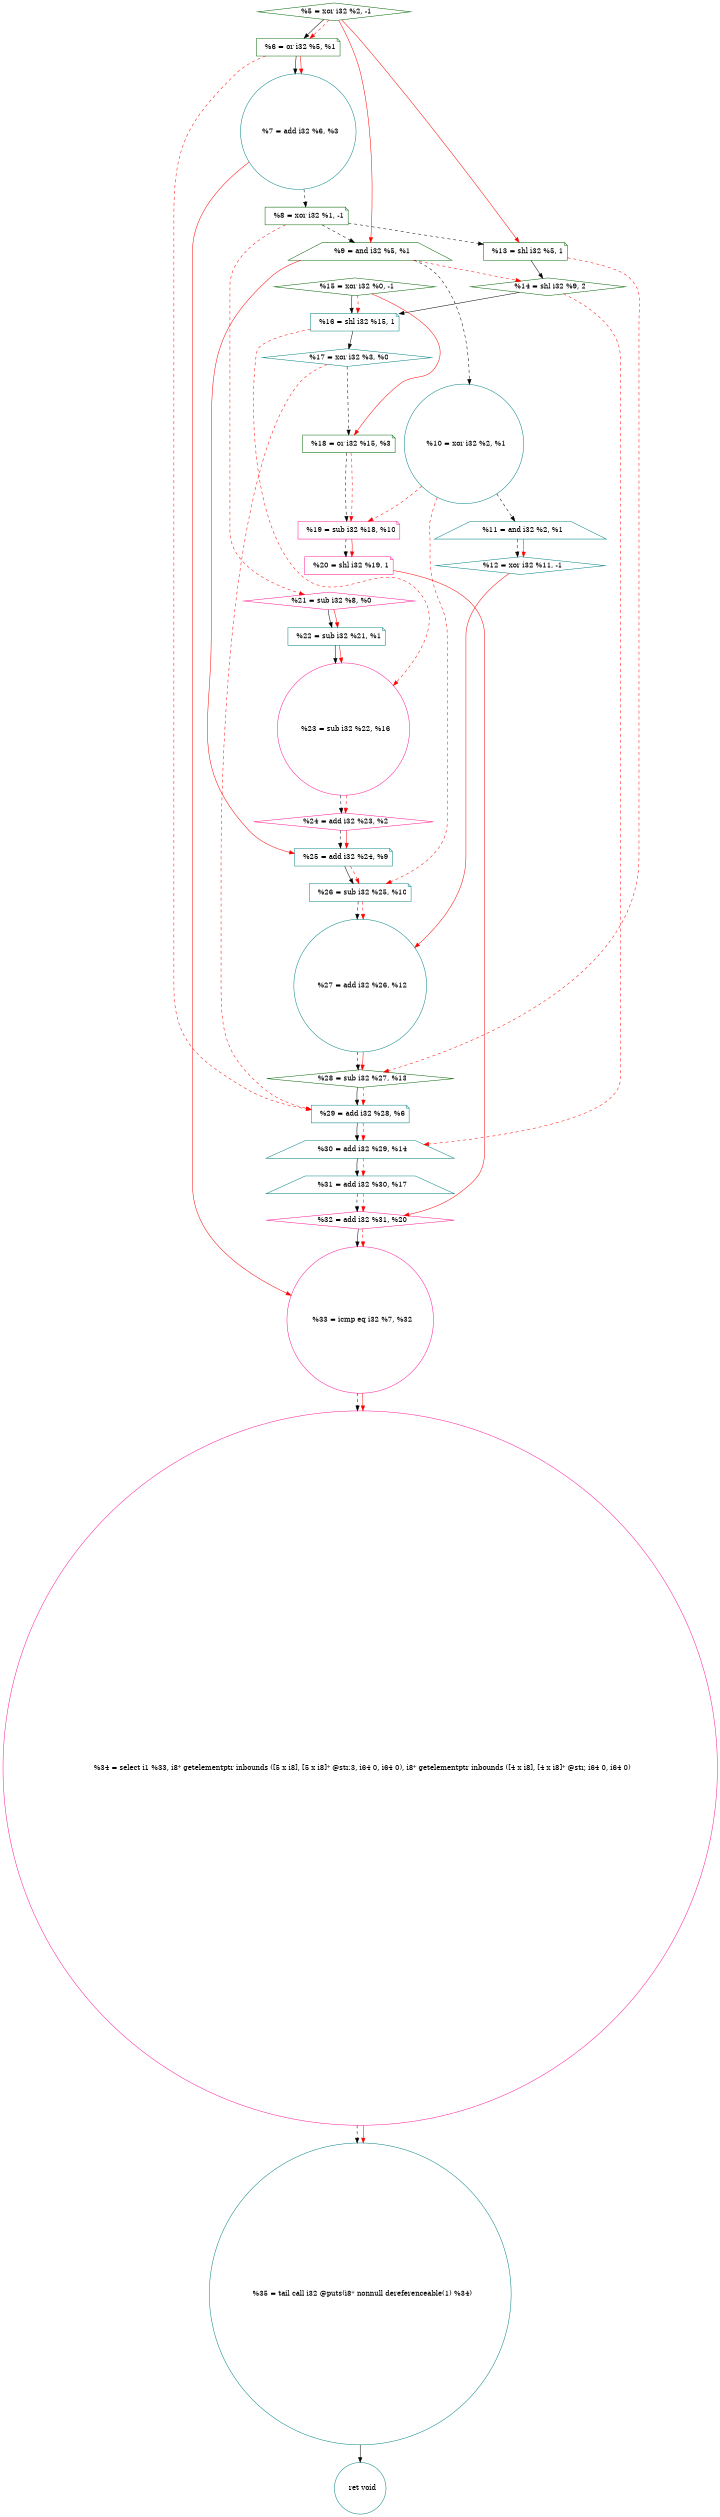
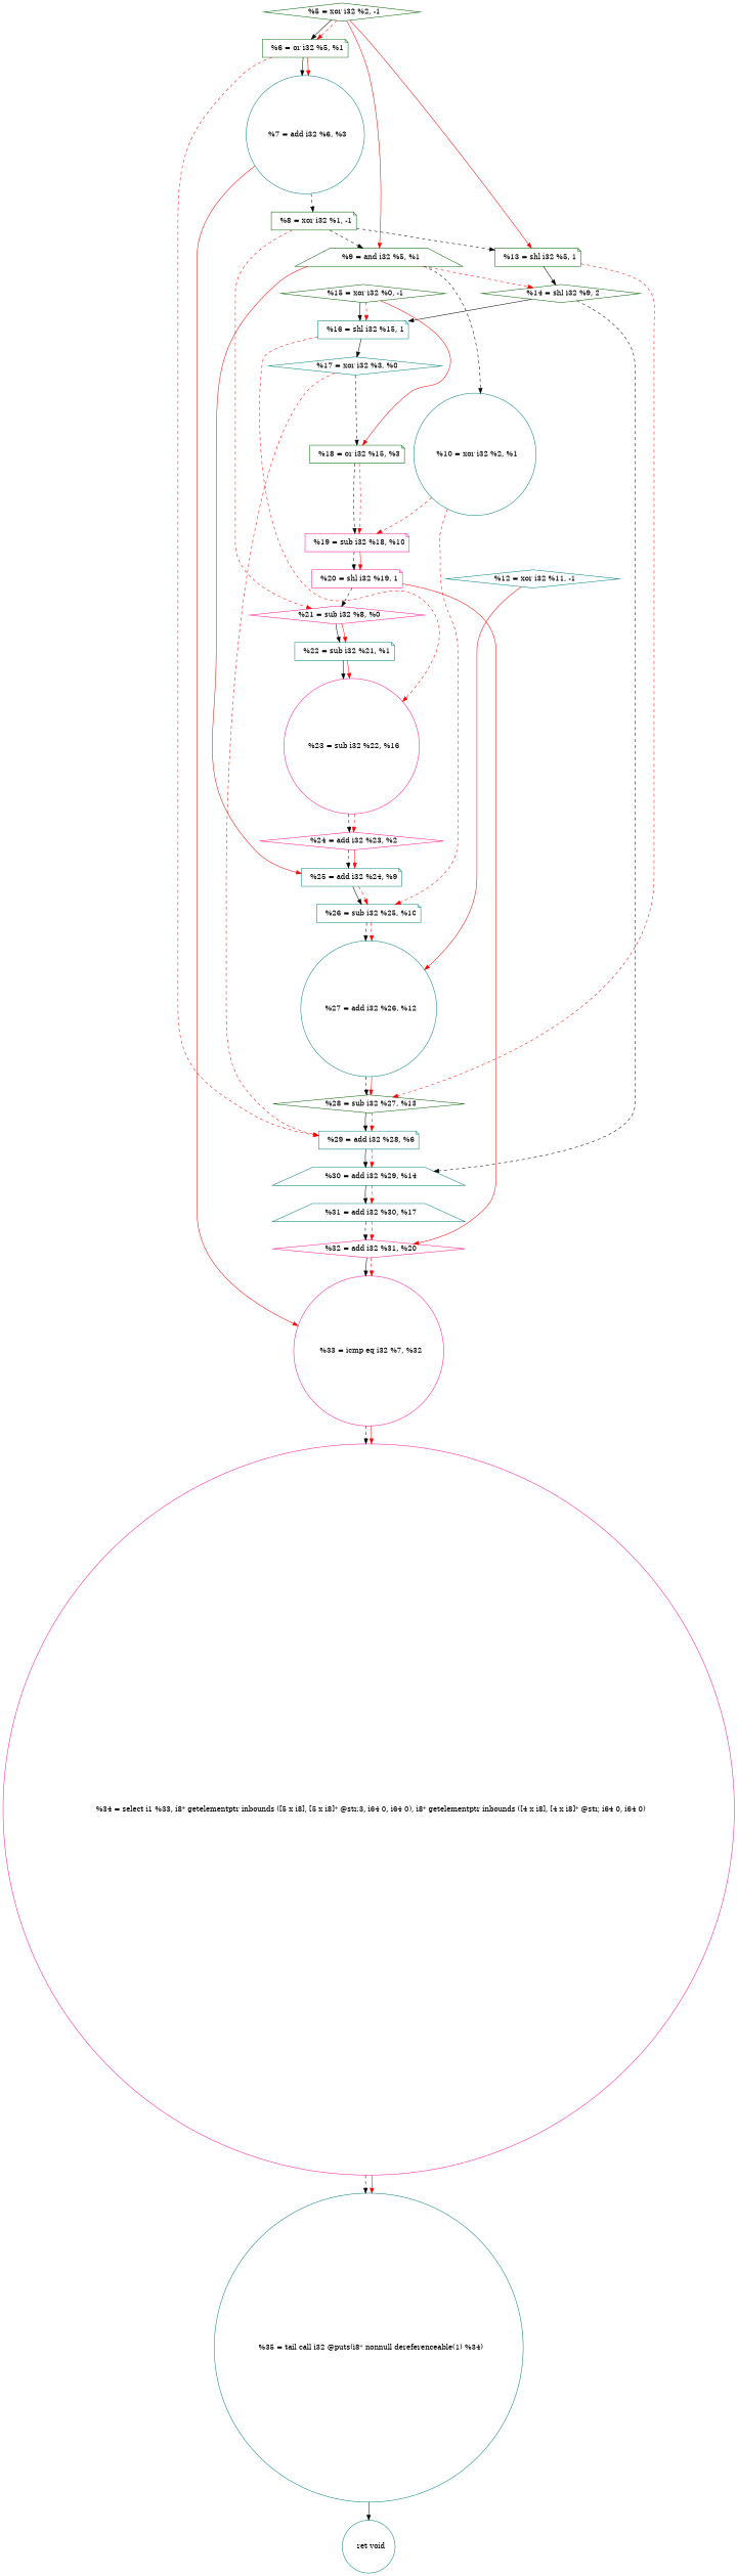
  digraph {
    node [color=teal shape=note]
    edge [style=dashed color=red]
    n1 [color=darkgreen label="  %5 = xor i32 %2, -1" shape=diamond]
    n2 [color=darkgreen label="  %6 = or i32 %5, %1"]
    n3 [color=darkgreen label="  %9 = and i32 %5, %1" shape=trapezium]
    n4 [color=darkgreen label="  %13 = shl i32 %5, 1"]
    n5 [label="  %7 = add i32 %6, %3" shape=circle]
    n6 [label="  %29 = add i32 %28, %6"]
    n7 [label="  %10 = xor i32 %2, %1" shape=circle]
    n8 [color=darkgreen label="  %14 = shl i32 %9, 2" shape=diamond]
    n9 [label="  %25 = add i32 %24, %9"]
    n10 [color=darkgreen label="  %28 = sub i32 %27, %13" shape=diamond]
    n11 [color=darkgreen label="  %8 = xor i32 %1, -1"]
    n12 [color=deeppink label="  %33 = icmp eq i32 %7, %32" shape=circle]
    n13 [label="  %30 = add i32 %29, %14" shape=trapezium]
    n14 [color=deeppink label="  %21 = sub i32 %8, %0" shape=diamond]
    n15 [color=deeppink label="  %34 = select i1 %33, i8* getelementptr inbounds ([5 x i8], [5 x i8]* @str.3, i64 0, i64 0), i8* getelementptr inbounds ([4 x i8], [4 x i8]* @str, i64 0, i64 0)" shape=circle]
    n16 [label="  %22 = sub i32 %21, %1"]
-   n17 [label="  %11 = and i32 %2, %1" shape=trapezium]
    n18 [color=deeppink label="  %19 = sub i32 %18, %10"]
    n19 [label="  %26 = sub i32 %25, %10"]
    n20 [label="  %16 = shl i32 %15, 1"]
    n21 [label="  %12 = xor i32 %11, -1" shape=diamond]
    n22 [color=deeppink label="  %20 = shl i32 %19, 1"]
    n23 [label="  %27 = add i32 %26, %12" shape=circle]
    n24 [color=darkgreen label="  %15 = xor i32 %0, -1" shape=diamond]
    n25 [color=darkgreen label="  %18 = or i32 %15, %3"]
    n26 [label="  %31 = add i32 %30, %17" shape=trapezium]
    n27 [label="  %17 = xor i32 %3, %0" shape=diamond]
    n28 [color=deeppink label="  %23 = sub i32 %22, %16" shape=circle]
    n29 [color=deeppink label="  %24 = add i32 %23, %2" shape=diamond]
    n30 [color=deeppink label="  %32 = add i32 %31, %20" shape=diamond]
    n31 [label="  %35 = tail call i32 @puts(i8* nonnull dereferenceable(1) %34)" shape=circle]
    n32 [label="  ret void" shape=circle]
    n1 -> n2 [style=solid color=""]
    n1 -> n2
    n1 -> n3 [style=solid]
    n1 -> n4 [style=solid]
    n2 -> n5 [style=solid color=""]
    n2 -> n5 [style=solid]
    n2 -> n6
    n3 -> n7 [color=""]
    n3 -> n8
    n3 -> n9 [style=solid]
    n4 -> n8 [style=solid color=""]
    n4 -> n10
    n5 -> n11 [color=""]
    n5 -> n12 [style=solid]
    n6 -> n13 [style=solid color=""]
    n6 -> n13
-   n7 -> n17 [color=""]
    n7 -> n18
    n7 -> n19
-   n8 -> n13
+   n8 -> n13 [color=black]
    n8 -> n20 [style=solid color=""]
    n9 -> n19 [style=solid color=""]
    n9 -> n19
    n10 -> n6 [style=solid color=""]
    n10 -> n6
    n11 -> n3 [color=""]
    n11 -> n4 [color=""]
    n11 -> n14
    n12 -> n15 [color=""]
    n12 -> n15 [style=solid]
    n13 -> n26 [style=solid color=""]
    n13 -> n26
    n14 -> n16 [style=solid color=""]
    n14 -> n16 [style=solid]
    n15 -> n31 [color=""]
    n15 -> n31 [style=solid]
    n16 -> n28 [style=solid color=""]
    n16 -> n28 [style=solid]
-   n17 -> n21 [color=""]
-   n17 -> n21 [style=solid]
    n18 -> n22 [color=""]
    n18 -> n22 [style=solid]
    n19 -> n23 [color=""]
    n19 -> n23
    n20 -> n27 [style=solid color=""]
    n20 -> n28
    n21 -> n23 [style=solid]
+   n22 -> n14 [color=""]
    n22 -> n30 [style=solid]
    n23 -> n10 [color=""]
    n23 -> n10 [style=solid]
    n24 -> n20 [style=solid color=""]
    n24 -> n20
    n24 -> n25 [style=solid]
    n25 -> n18 [color=""]
    n25 -> n18
    n26 -> n30 [color=""]
    n26 -> n30
    n27 -> n6
    n27 -> n25 [color=""]
    n28 -> n29 [color=""]
    n28 -> n29
    n29 -> n9 [color=""]
    n29 -> n9 [style=solid]
    n30 -> n12 [style=solid color=""]
    n30 -> n12
    n31 -> n32 [style=solid color=""]
  }
